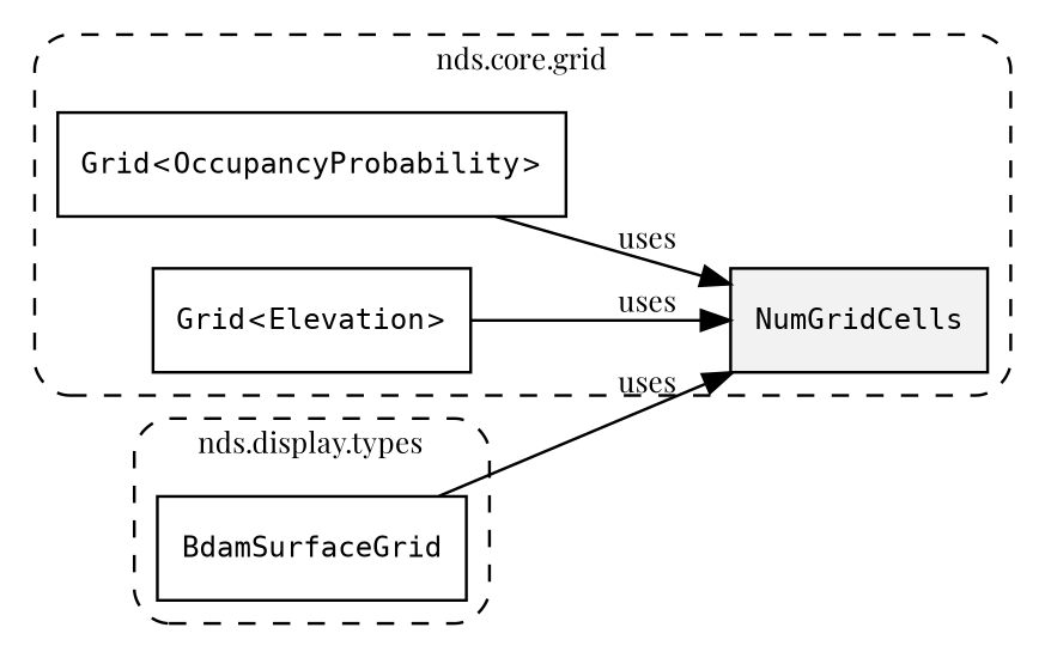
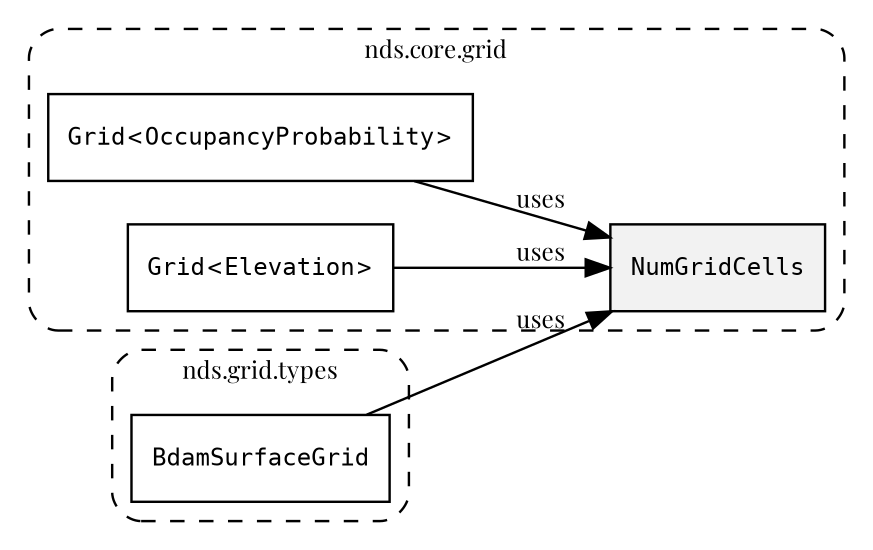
  digraph {
    fontsize=10
    rankdir=LR
    fontname="Playfair Display"
    node [fontsize=10 shape=box fontname="Playfair Display"]
    edge [fontsize=10 fontname="Playfair Display"]
    n1 [fillcolor="#0000000D" label=<<font face="monospace"><table align="center" border="0" cellspacing="0" cellpadding="0"><tr><td href="../../../content/packages/nds.core.grid.html#Subtype-NumGridCells" title="Subtype defined in nds.core.grid">NumGridCells</td></tr></table></font>> style=filled]
    n2 [label=<<font face="monospace"><table align="center" border="0" cellspacing="0" cellpadding="0"><tr><td href="../../../content/packages/nds.core.grid.html#Structure-Grid" title="Structure defined in nds.core.grid">Grid</td><td>&lt;</td><td><table align="center" border="0" cellspacing="0" cellpadding="0"><tr><td href="../../../content/packages/nds.localization.types.html#Structure-OccupancyProbability" title="Structure defined in nds.localization.types">OccupancyProbability</td></tr></table></td><td>&gt;</td></tr></table></font>>]
    n3 [label=<<font face="monospace"><table align="center" border="0" cellspacing="0" cellpadding="0"><tr><td href="../../../content/packages/nds.core.grid.html#Structure-Grid" title="Structure defined in nds.core.grid">Grid</td><td>&lt;</td><td><table align="center" border="0" cellspacing="0" cellpadding="0"><tr><td href="../../../content/packages/nds.core.geometry.html#Subtype-Elevation" title="Subtype defined in nds.core.geometry">Elevation</td></tr></table></td><td>&gt;</td></tr></table></font>>]
    n4 [label=<<font face="monospace"><table align="center" border="0" cellspacing="0" cellpadding="0"><tr><td href="../../../content/packages/nds.display.types.html#Structure-BdamSurfaceGrid" title="Structure defined in nds.display.types">BdamSurfaceGrid</td></tr></table></font>>]
    subgraph cluster_1 {
      label="nds.core.grid"
      style="dashed, rounded"
      n1
      n2
      n3
    }
    subgraph cluster_2 {
-     label="nds.display.types"
+     label="nds.grid.types"
      style="dashed, rounded"
      n4
    }
    n2 -> n1 [label=uses]
    n3 -> n1 [label=uses]
    n4 -> n1 [label=uses]
  }
